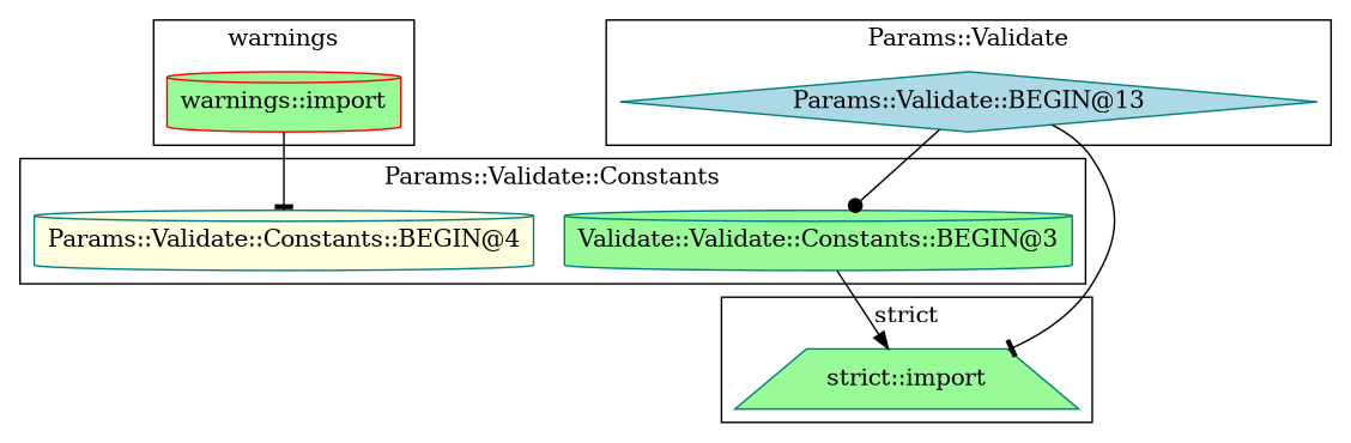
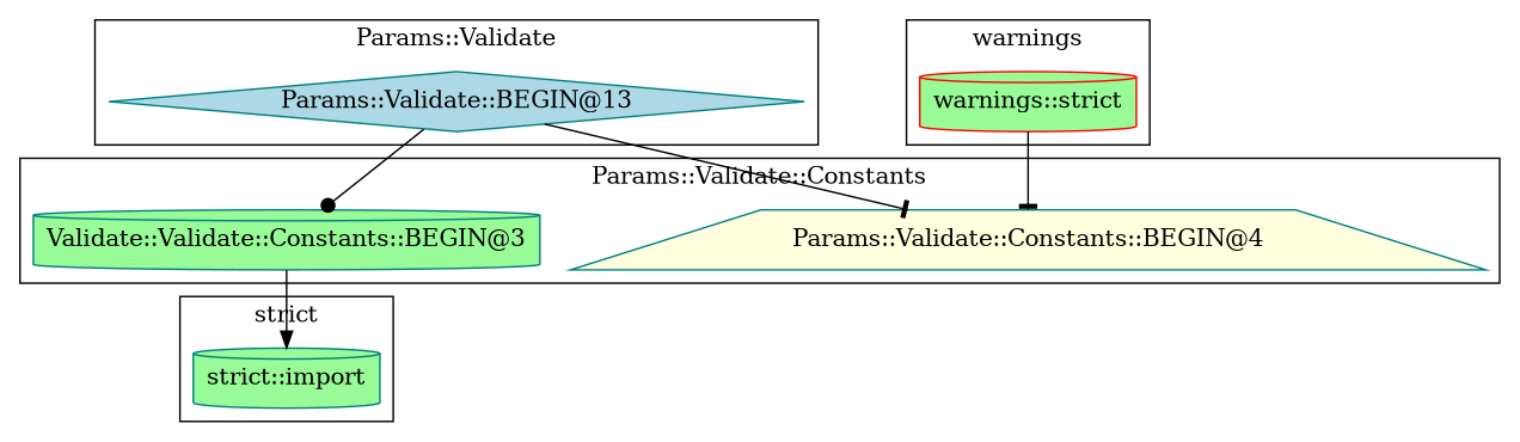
  digraph {
    node [color=teal fillcolor=palegreen shape=cylinder style=filled]
    edge [arrowhead=tee]
    "Params::Validate::BEGIN@13" [fillcolor=lightblue shape=diamond]
    n2 [label="Validate::Validate::Constants::BEGIN@3"]
-   "Params::Validate::Constants::BEGIN@4" [fillcolor=lightyellow]
-   "warnings::import" [color=red]
-   "strict::import" [shape=trapezium]
+   "Params::Validate::Constants::BEGIN@4" [fillcolor=lightyellow shape=trapezium]
+   "warnings::import" [color=red label="warnings::strict"]
+   "strict::import"
    subgraph cluster_1 {
      label="Params::Validate"
      "Params::Validate::BEGIN@13"
    }
    subgraph cluster_2 {
      label="Params::Validate::Constants"
      n2
      "Params::Validate::Constants::BEGIN@4"
    }
    subgraph cluster_3 {
      label=warnings
      "warnings::import"
    }
    subgraph cluster_4 {
      label="strict"
      "strict::import"
    }
    "Params::Validate::BEGIN@13" -> n2 [arrowhead=dot]
-   "Params::Validate::BEGIN@13" -> "strict::import"
+   "Params::Validate::BEGIN@13" -> "Params::Validate::Constants::BEGIN@4"
    n2 -> "strict::import" [arrowhead=normal]
    "warnings::import" -> "Params::Validate::Constants::BEGIN@4"
  }
